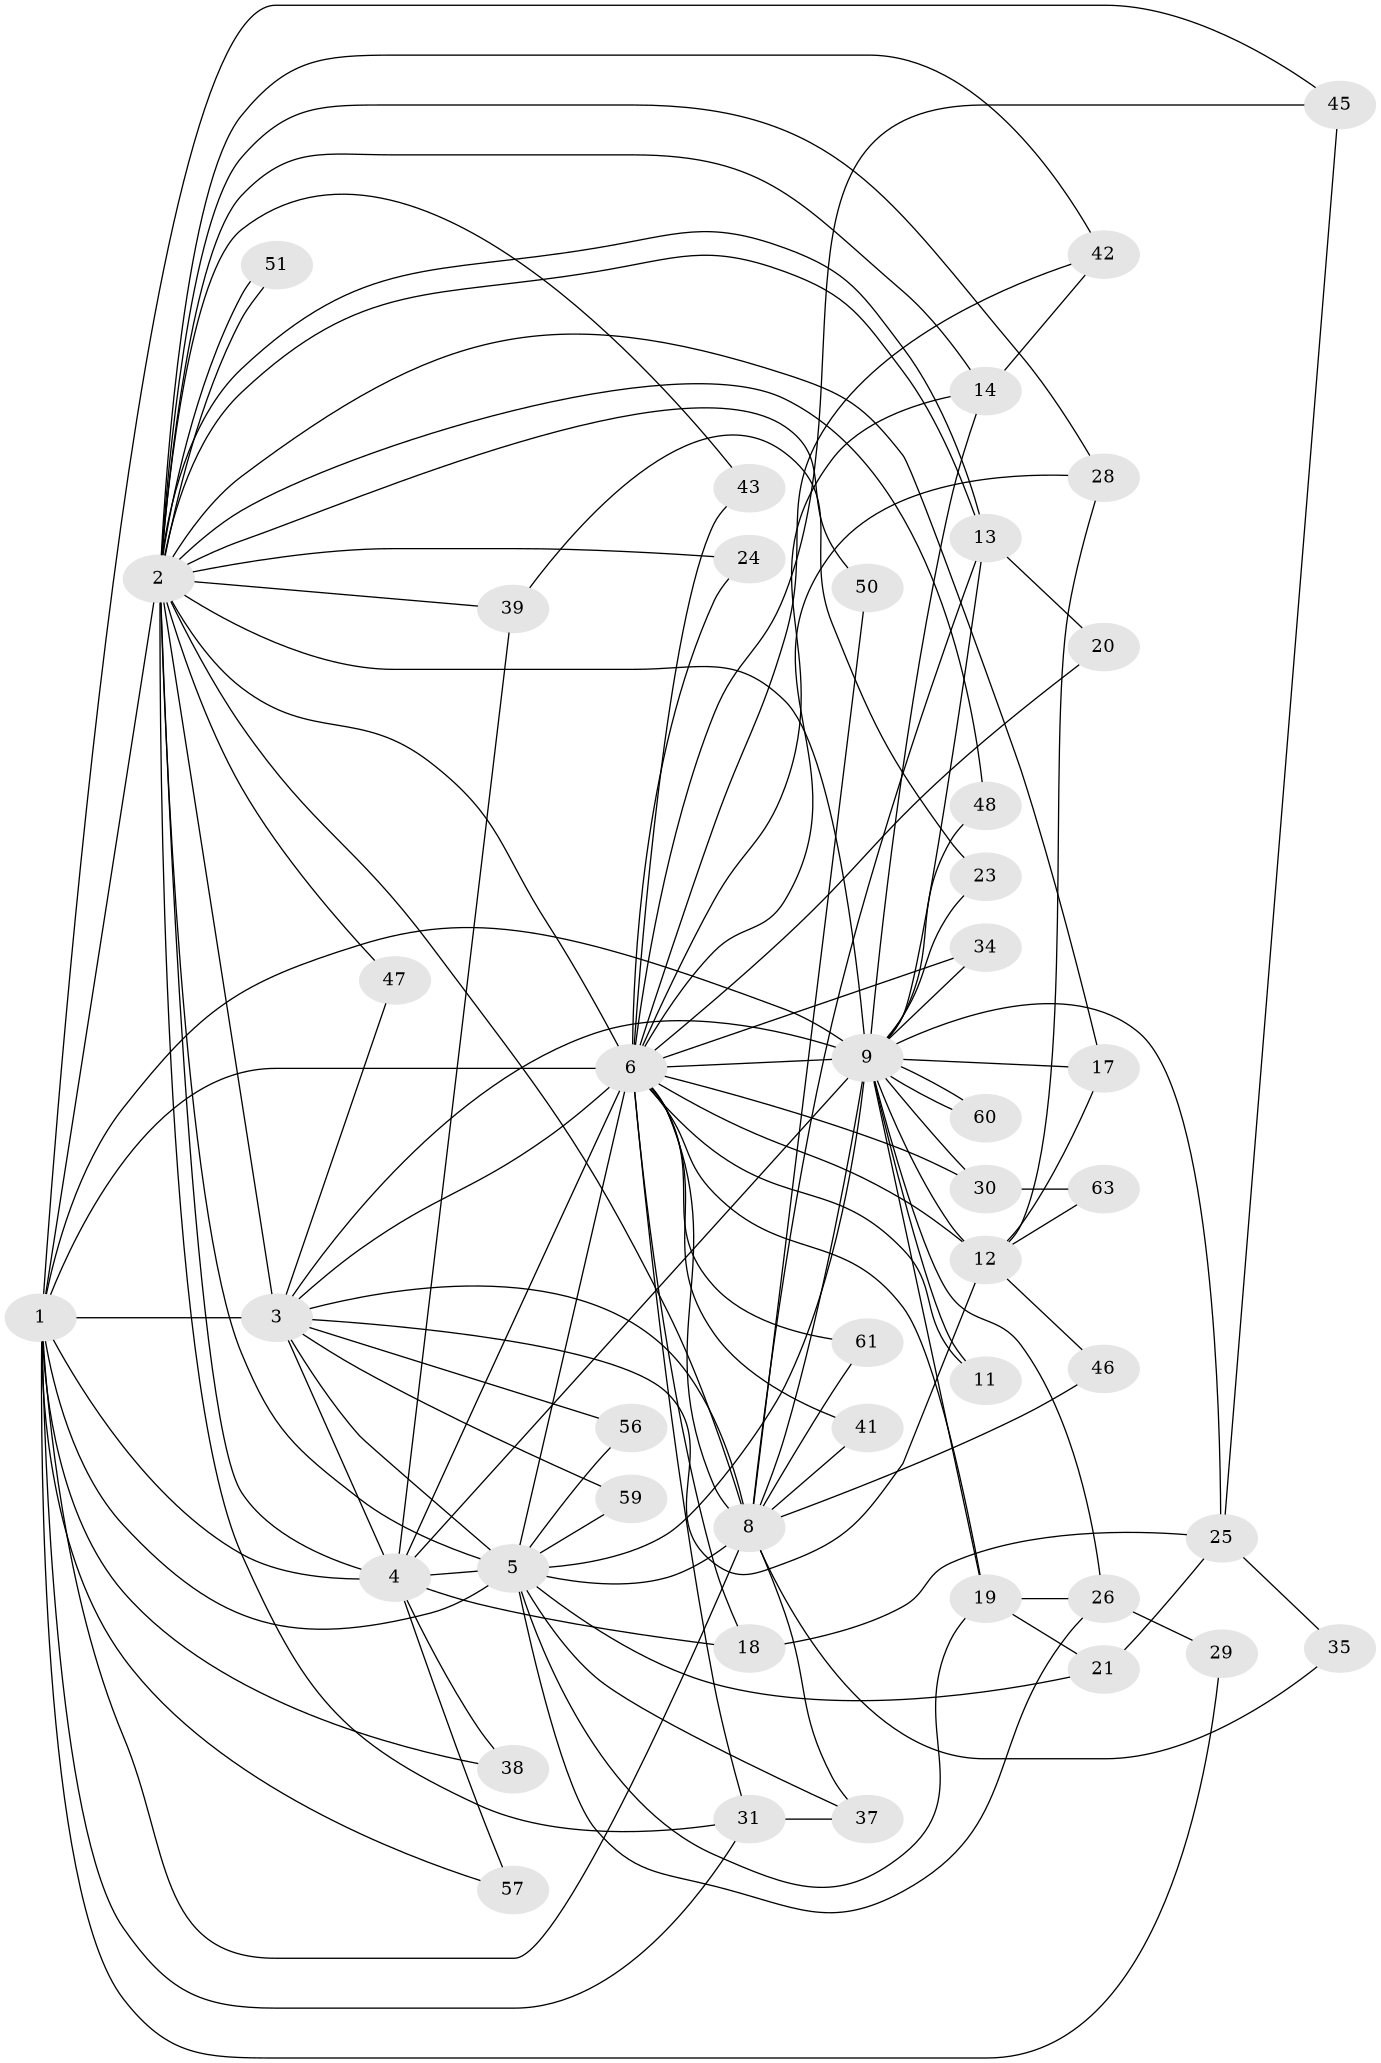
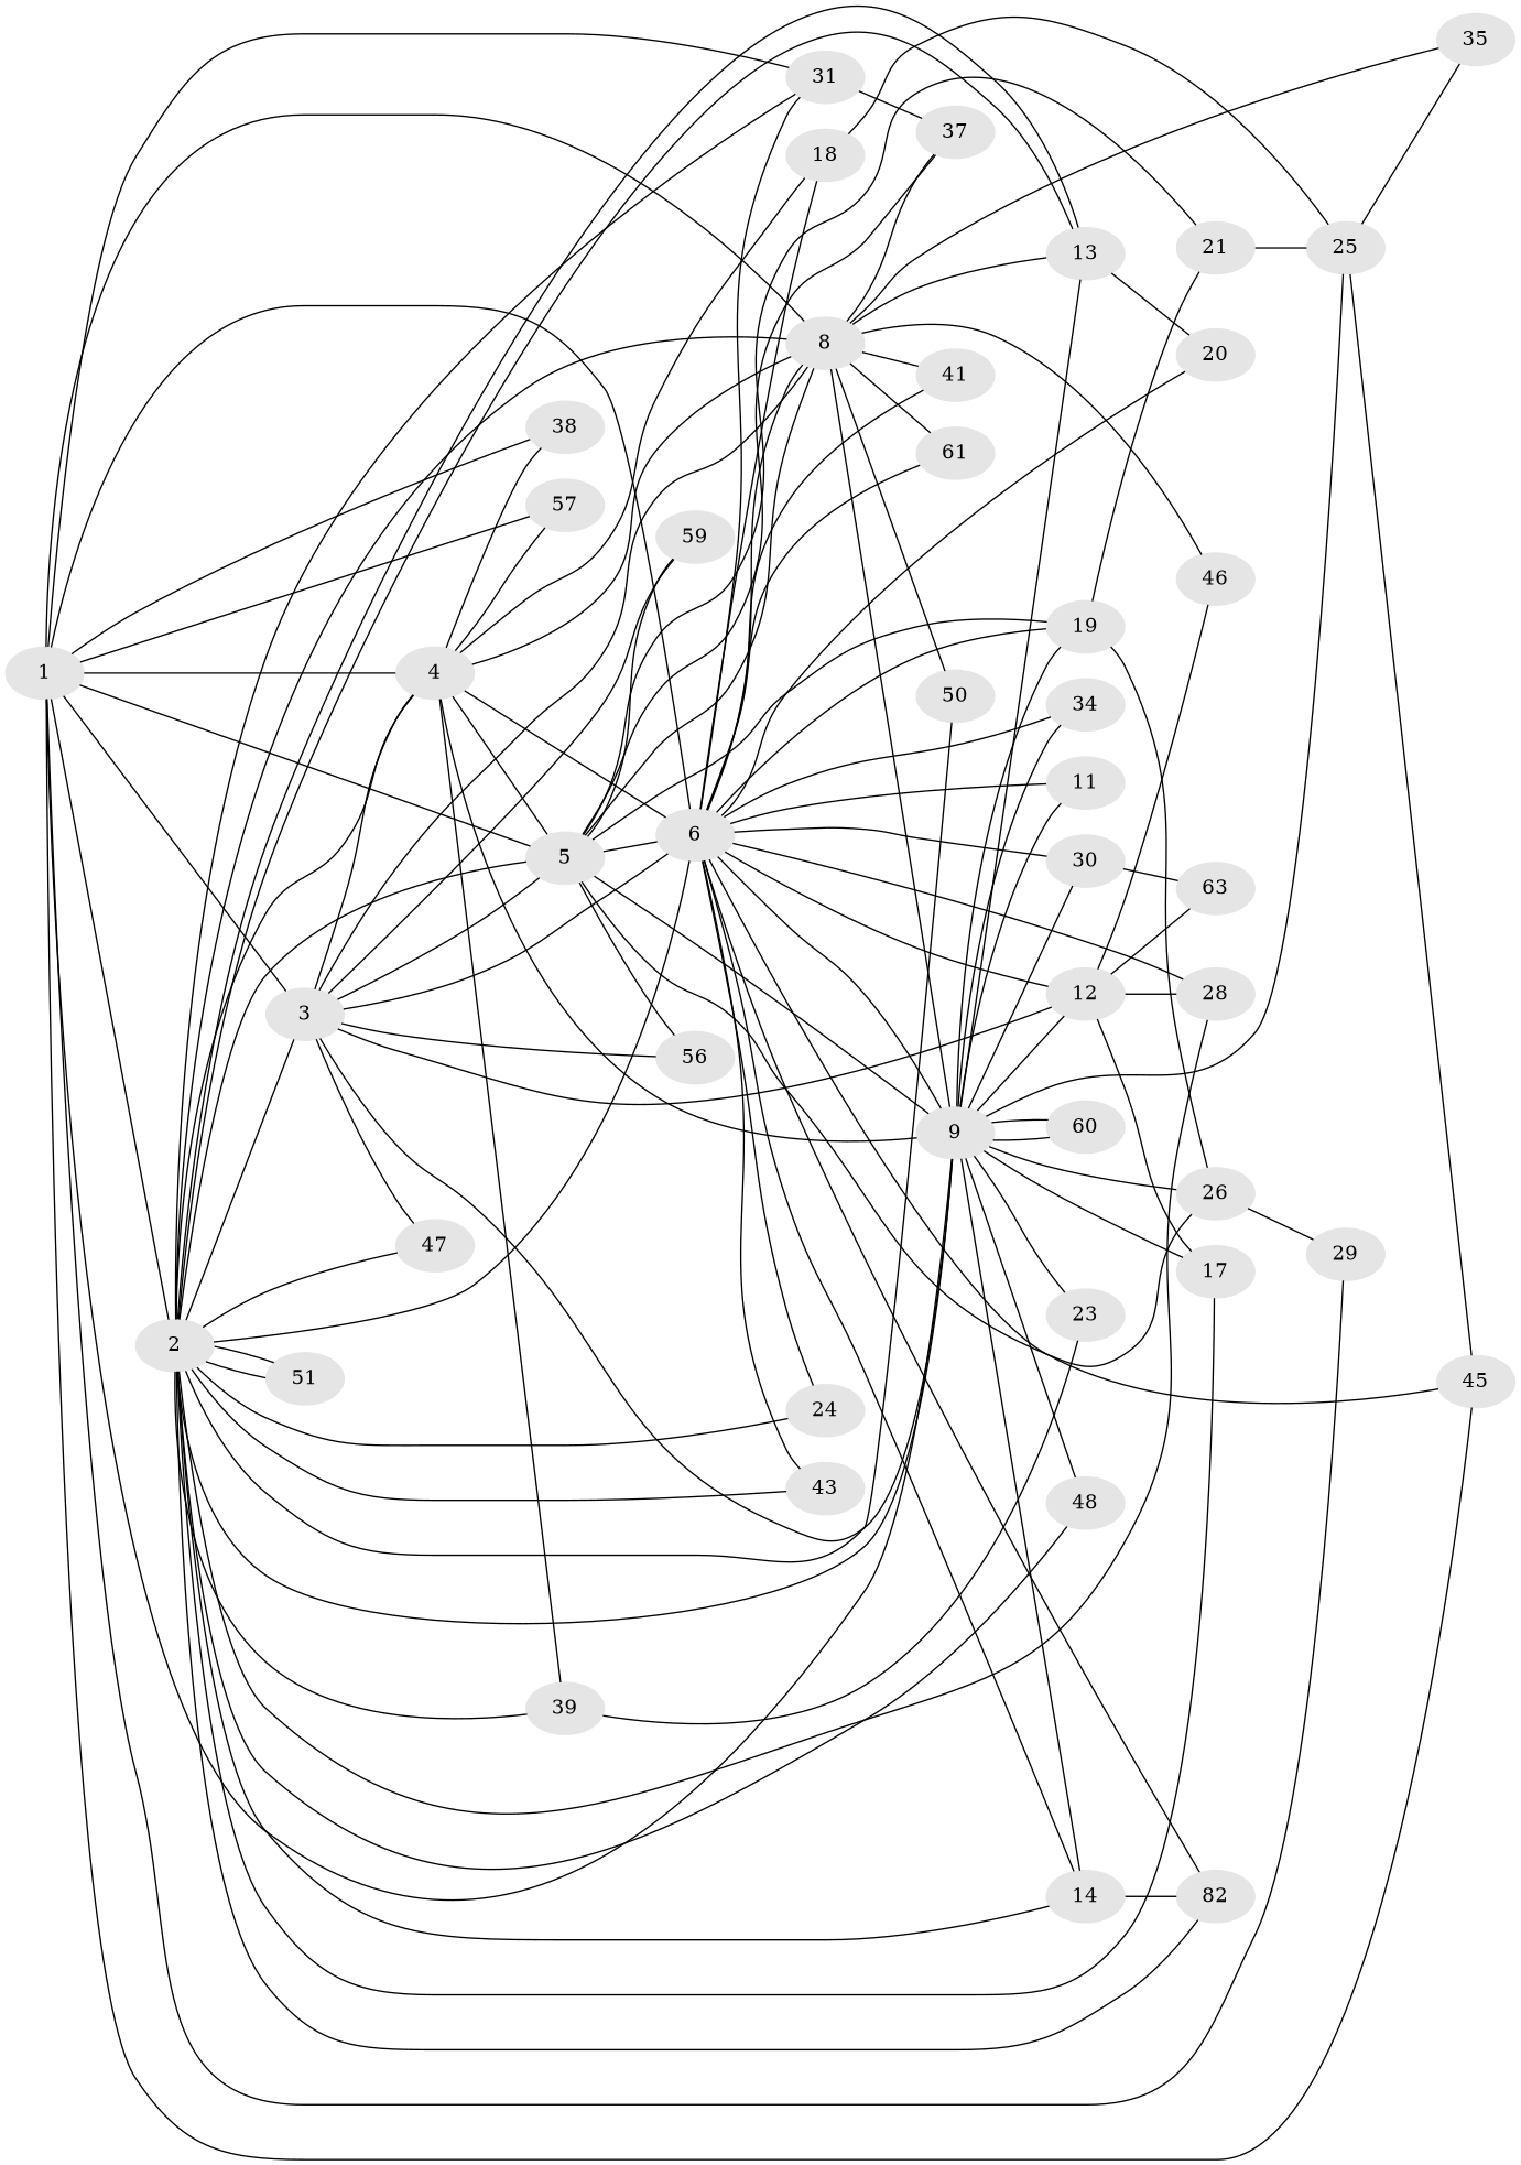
  graph {
    rankdir=LR
    node [color=gray90 style=filled]
    1 [super="+10"]
    2 [super="+40"]
    3 [super="+16"]
    4 [super="+36"]
    5 [super="+15"]
    6 [super="+7"]
    8 [super="+58"]
    9 [super="+53"]
    29
    31
    38
    45 [super="+49"]
    57
    13 [super="+54"]
    14 [super="+44"]
    17 [super="+22"]
    24
    28 [super="+52"]
    39
-   42 [super="+64"]
+   42 [super="+64" label=82]
    43
    47
    48
    50
    51
    56
    12 [super="+62"]
    59
    18
    19 [super="+55"]
    21
    26 [super="+27"]
    37
    11
    20
    30 [super="+33"]
    34
    41
    61
    35
    46
    23
    25 [super="+32"]
    60
    63
    1 -- 2 [weight=2]
    1 -- 3 [weight=2]
    1 -- 4 [weight=2]
    1 -- 5 [weight=2]
    1 -- 6 [weight=4]
    1 -- 8 [weight=2]
    1 -- 9 [weight=2]
    1 -- 29
    1 -- 31
    1 -- 38
    1 -- 45
    1 -- 57
    2 -- 3
    2 -- 4
    2 -- 5
    2 -- 6 [weight=2]
    2 -- 8
    2 -- 9
    2 -- 31
    2 -- 13
    2 -- 13
    2 -- 14
    2 -- 17
    2 -- 24
    2 -- 28
    2 -- 39
    2 -- 42
    2 -- 43
    2 -- 47
    2 -- 48
    2 -- 50
    2 -- 51
    2 -- 51
    3 -- 4
    3 -- 5
    3 -- 6 [weight=2]
    3 -- 8
    3 -- 9
    3 -- 47
    3 -- 56
    3 -- 12 [weight=2]
    3 -- 59
    4 -- 5
    4 -- 6 [weight=2]
+   4 -- 8
    4 -- 9 [weight=2]
    4 -- 38
    4 -- 57
    4 -- 39
    4 -- 18
    5 -- 6 [weight=3]
    5 -- 8
    5 -- 9
    5 -- 56
    5 -- 59
    5 -- 19
    5 -- 21
    5 -- 26
    5 -- 37
    6 -- 8 [weight=2]
    6 -- 9 [weight=2]
    6 -- 31
    6 -- 45
    6 -- 14
    6 -- 24
    6 -- 28
    6 -- 42
    6 -- 43
    6 -- 12
    6 -- 18
    6 -- 19
    6 -- 11
    6 -- 20
    6 -- 30
    6 -- 34
    6 -- 41
    6 -- 61
    8 -- 9
    8 -- 13
    8 -- 50
    8 -- 37
    8 -- 41
    8 -- 61
    8 -- 35
    8 -- 46
    9 -- 13
    9 -- 14
    9 -- 17
    9 -- 48
    9 -- 12
    9 -- 19
    9 -- 26
    9 -- 11
    9 -- 30
    9 -- 34
    9 -- 23
    9 -- 25
    9 -- 60
    9 -- 60
    31 -- 37
    13 -- 20
    14 -- 42
    39 -- 23
    12 -- 17
    12 -- 28
    12 -- 46
    12 -- 63
    18 -- 25
    19 -- 21
    19 -- 26
    21 -- 25
    26 -- 29
    30 -- 63
    25 -- 45
    25 -- 35
  }
